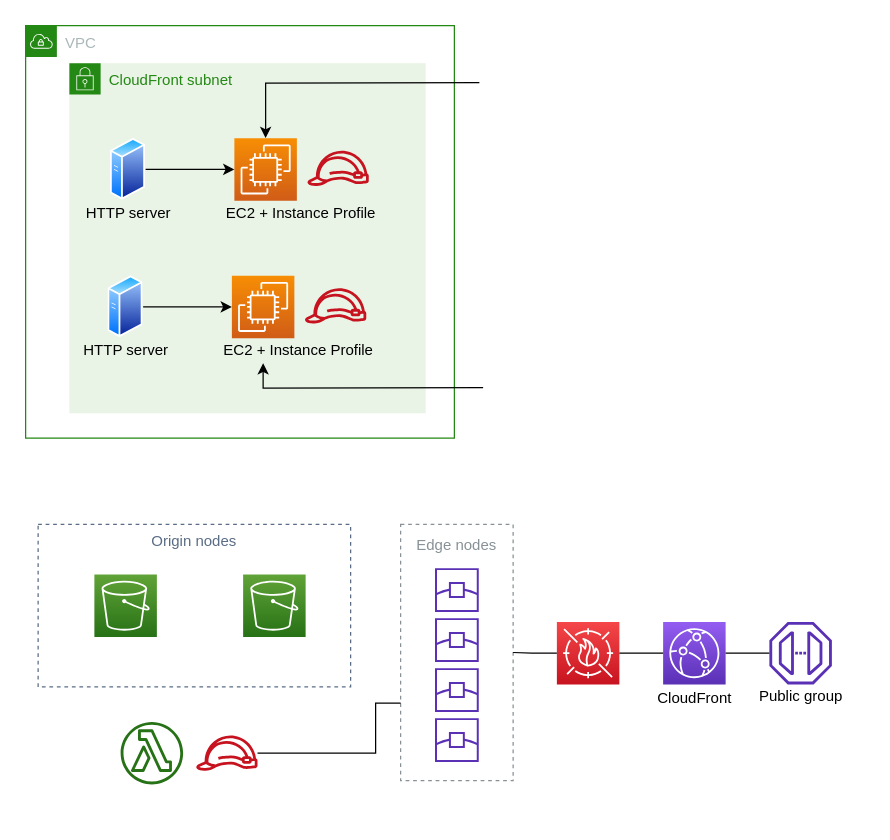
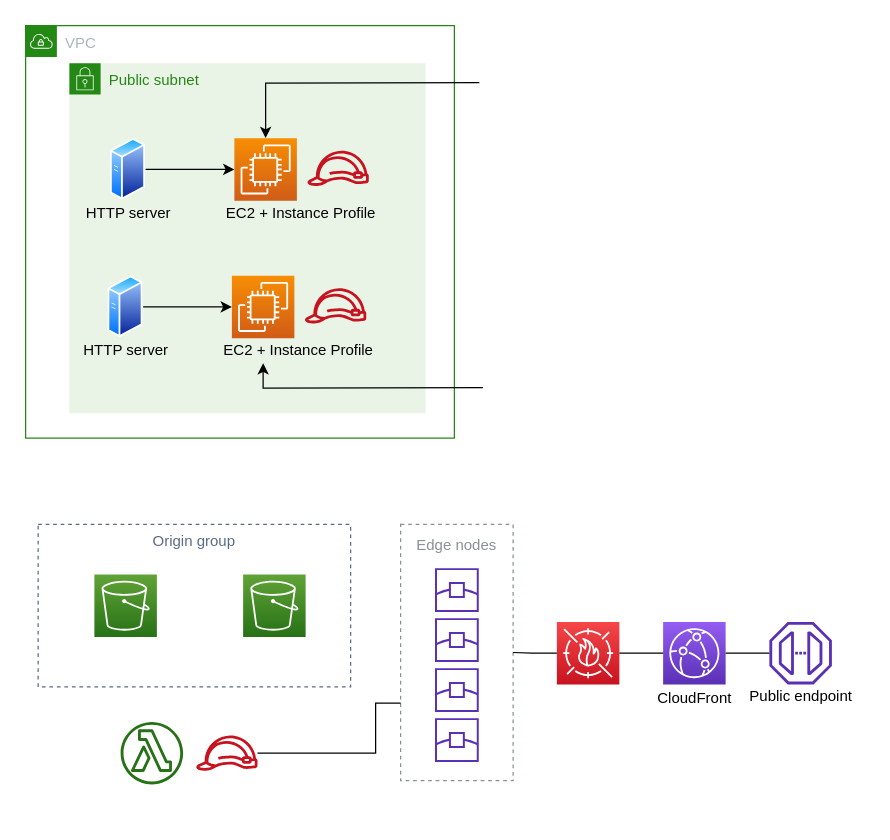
  <mxCell id="0" />
  <mxCell id="1" parent="0" />
  <mxCell id="2" style="edgeStyle=orthogonalEdgeStyle;rounded=0;orthogonalLoop=1;jettySize=auto;html=1;exitX=0.5;exitY=1;exitDx=0;exitDy=0;" parent="1" edge="1"><mxGeometry relative="1" as="geometry"><mxPoint x="205" y="570" as="sourcePoint" /><mxPoint x="205" y="570" as="targetPoint" /></mxGeometry></mxCell>
  <mxCell id="3" value="" style="group" parent="1" vertex="1" connectable="0"><mxGeometry x="80" y="577" width="150" height="72.12" as="geometry" /></mxCell>
  <mxCell id="4" value="" style="outlineConnect=0;fontColor=#232F3E;gradientColor=none;fillColor=#C7131F;strokeColor=none;dashed=0;verticalLabelPosition=bottom;verticalAlign=top;align=center;html=1;fontSize=12;fontStyle=0;aspect=fixed;pointerEvents=1;shape=mxgraph.aws4.role;" parent="3" vertex="1"><mxGeometry x="76" y="10.9" width="50" height="28.21" as="geometry" /></mxCell>
  <mxCell id="5" value="" style="outlineConnect=0;fontColor=#232F3E;gradientColor=none;fillColor=#277116;strokeColor=none;dashed=0;verticalLabelPosition=bottom;verticalAlign=top;align=center;html=1;fontSize=12;fontStyle=0;aspect=fixed;pointerEvents=1;shape=mxgraph.aws4.lambda_function;" parent="3" vertex="1"><mxGeometry x="16" width="50" height="50" as="geometry" /></mxCell>
  <mxCell id="6" value="" style="group" parent="1" vertex="1" connectable="0"><mxGeometry x="30" y="419" width="250" height="130" as="geometry" /></mxCell>
- <mxCell id="7" value="Origin nodes" style="fillColor=none;strokeColor=#5A6C86;dashed=1;verticalAlign=top;fontStyle=0;fontColor=#5A6C86;" parent="6" vertex="1"><mxGeometry width="250" height="130" as="geometry" /></mxCell>
+ <mxCell id="7" value="Origin group" style="fillColor=none;strokeColor=#5A6C86;dashed=1;verticalAlign=top;fontStyle=0;fontColor=#5A6C86;" parent="6" vertex="1"><mxGeometry width="250" height="130" as="geometry" /></mxCell>
  <mxCell id="8" value="" style="group" parent="6" vertex="1" connectable="0"><mxGeometry x="140" y="40" width="100" height="72" as="geometry" /></mxCell>
  <mxCell id="9" value="" style="outlineConnect=0;fontColor=#232F3E;gradientColor=#60A337;gradientDirection=north;fillColor=#277116;strokeColor=#ffffff;dashed=0;verticalLabelPosition=bottom;verticalAlign=top;align=center;html=1;fontSize=12;fontStyle=0;aspect=fixed;shape=mxgraph.aws4.resourceIcon;resIcon=mxgraph.aws4.s3;" parent="8" vertex="1"><mxGeometry x="24" width="50" height="50" as="geometry" /></mxCell>
  <mxCell id="10" value="" style="group" parent="6" vertex="1" connectable="0"><mxGeometry x="19" y="40" width="100" height="72" as="geometry" /></mxCell>
  <mxCell id="11" value="" style="outlineConnect=0;fontColor=#232F3E;gradientColor=#60A337;gradientDirection=north;fillColor=#277116;strokeColor=#ffffff;dashed=0;verticalLabelPosition=bottom;verticalAlign=top;align=center;html=1;fontSize=12;fontStyle=0;aspect=fixed;shape=mxgraph.aws4.resourceIcon;resIcon=mxgraph.aws4.s3;" parent="10" vertex="1"><mxGeometry x="26" width="50" height="50" as="geometry" /></mxCell>
  <mxCell id="12" value="" style="group" parent="1" vertex="1" connectable="0"><mxGeometry x="320" y="419" width="90" height="205" as="geometry" /></mxCell>
  <mxCell id="13" value="Edge nodes" style="outlineConnect=0;gradientColor=none;html=1;whiteSpace=wrap;fontSize=12;fontStyle=0;strokeColor=#879196;fillColor=none;verticalAlign=top;align=center;fontColor=#879196;dashed=1;spacingTop=3;" parent="12" vertex="1"><mxGeometry width="90" height="205" as="geometry" /></mxCell>
  <mxCell id="14" value="" style="outlineConnect=0;fontColor=#232F3E;gradientColor=none;fillColor=#5A30B5;strokeColor=none;dashed=0;verticalLabelPosition=bottom;verticalAlign=top;align=center;html=1;fontSize=12;fontStyle=0;aspect=fixed;pointerEvents=1;shape=mxgraph.aws4.edge_location;" parent="12" vertex="1"><mxGeometry x="27.5" y="35" width="35" height="35" as="geometry" /></mxCell>
  <mxCell id="15" value="" style="outlineConnect=0;fontColor=#232F3E;gradientColor=none;fillColor=#5A30B5;strokeColor=none;dashed=0;verticalLabelPosition=bottom;verticalAlign=top;align=center;html=1;fontSize=12;fontStyle=0;aspect=fixed;pointerEvents=1;shape=mxgraph.aws4.edge_location;" parent="12" vertex="1"><mxGeometry x="27.5" y="75" width="35" height="35" as="geometry" /></mxCell>
  <mxCell id="16" value="" style="outlineConnect=0;fontColor=#232F3E;gradientColor=none;fillColor=#5A30B5;strokeColor=none;dashed=0;verticalLabelPosition=bottom;verticalAlign=top;align=center;html=1;fontSize=12;fontStyle=0;aspect=fixed;pointerEvents=1;shape=mxgraph.aws4.edge_location;" parent="12" vertex="1"><mxGeometry x="27.5" y="115" width="35" height="35" as="geometry" /></mxCell>
  <mxCell id="17" value="" style="outlineConnect=0;fontColor=#232F3E;gradientColor=none;fillColor=#5A30B5;strokeColor=none;dashed=0;verticalLabelPosition=bottom;verticalAlign=top;align=center;html=1;fontSize=12;fontStyle=0;aspect=fixed;pointerEvents=1;shape=mxgraph.aws4.edge_location;" parent="12" vertex="1"><mxGeometry x="27.5" y="155" width="35" height="35" as="geometry" /></mxCell>
  <mxCell id="18" style="edgeStyle=orthogonalEdgeStyle;rounded=0;orthogonalLoop=1;jettySize=auto;html=1;startArrow=none;startFill=0;endArrow=none;endFill=0;" parent="1" source="4" target="13" edge="1"><mxGeometry relative="1" as="geometry"><Array as="points"><mxPoint x="300" y="602" /><mxPoint x="300" y="562" /></Array></mxGeometry></mxCell>
  <mxCell id="19" value="" style="group" parent="1" vertex="1" connectable="0"><mxGeometry x="520" y="497" width="70" height="71" as="geometry" /></mxCell>
  <mxCell id="20" value="" style="outlineConnect=0;fontColor=#232F3E;gradientColor=#945DF2;gradientDirection=north;fillColor=#5A30B5;strokeColor=#ffffff;dashed=0;verticalLabelPosition=bottom;verticalAlign=top;align=center;html=1;fontSize=12;fontStyle=0;aspect=fixed;shape=mxgraph.aws4.resourceIcon;resIcon=mxgraph.aws4.cloudfront;" parent="19" vertex="1"><mxGeometry x="10" width="50" height="50" as="geometry" /></mxCell>
  <mxCell id="21" value="CloudFront" style="text;html=1;align=center;verticalAlign=middle;resizable=0;points=[];autosize=1;" parent="19" vertex="1"><mxGeometry y="51" width="70" height="20" as="geometry" /></mxCell>
  <mxCell id="22" value="" style="group" parent="1" vertex="1" connectable="0"><mxGeometry x="445" y="497" width="50" height="70" as="geometry" /></mxCell>
  <mxCell id="23" value="" style="outlineConnect=0;fontColor=#232F3E;gradientColor=#F54749;gradientDirection=north;fillColor=#C7131F;strokeColor=#ffffff;dashed=0;verticalLabelPosition=bottom;verticalAlign=top;align=center;html=1;fontSize=12;fontStyle=0;aspect=fixed;shape=mxgraph.aws4.resourceIcon;resIcon=mxgraph.aws4.waf;" parent="22" vertex="1"><mxGeometry width="50" height="50" as="geometry" /></mxCell>
  <mxCell id="24" value="" style="group" parent="1" vertex="1" connectable="0"><mxGeometry x="590" y="497" width="100" height="70" as="geometry" /></mxCell>
  <mxCell id="25" value="" style="outlineConnect=0;fontColor=#232F3E;gradientColor=none;fillColor=#5A30B5;strokeColor=none;dashed=0;verticalLabelPosition=bottom;verticalAlign=top;align=center;html=1;fontSize=12;fontStyle=0;aspect=fixed;pointerEvents=1;shape=mxgraph.aws4.endpoint;" parent="24" vertex="1"><mxGeometry x="25" width="50" height="50" as="geometry" /></mxCell>
- <mxCell id="26" value="Public group" style="text;html=1;align=center;verticalAlign=middle;resizable=0;points=[];autosize=1;" parent="24" vertex="1"><mxGeometry y="50" width="100" height="20" as="geometry" /></mxCell>
+ <mxCell id="26" value="Public endpoint" style="text;html=1;align=center;verticalAlign=middle;resizable=0;points=[];autosize=1;" parent="24" vertex="1"><mxGeometry y="50" width="100" height="20" as="geometry" /></mxCell>
  <mxCell id="27" style="edgeStyle=orthogonalEdgeStyle;rounded=0;orthogonalLoop=1;jettySize=auto;html=1;startArrow=none;startFill=0;endArrow=none;endFill=0;" parent="1" source="23" target="20" edge="1"><mxGeometry relative="1" as="geometry" /></mxCell>
  <mxCell id="28" style="edgeStyle=orthogonalEdgeStyle;rounded=0;orthogonalLoop=1;jettySize=auto;html=1;startArrow=none;startFill=0;endArrow=none;endFill=0;" parent="1" source="20" target="25" edge="1"><mxGeometry relative="1" as="geometry" /></mxCell>
  <mxCell id="29" style="edgeStyle=orthogonalEdgeStyle;rounded=0;orthogonalLoop=1;jettySize=auto;html=1;startArrow=none;startFill=0;endArrow=none;endFill=0;" parent="1" source="23" target="13" edge="1"><mxGeometry relative="1" as="geometry" /></mxCell>
  <mxCell id="30" value="VPC" style="points=[[0,0],[0.25,0],[0.5,0],[0.75,0],[1,0],[1,0.25],[1,0.5],[1,0.75],[1,1],[0.75,1],[0.5,1],[0.25,1],[0,1],[0,0.75],[0,0.5],[0,0.25]];outlineConnect=0;gradientColor=none;html=1;whiteSpace=wrap;fontSize=12;fontStyle=0;shape=mxgraph.aws4.group;grIcon=mxgraph.aws4.group_vpc;strokeColor=#248814;fillColor=none;verticalAlign=top;align=left;spacingLeft=30;fontColor=#AAB7B8;dashed=0;" vertex="1" parent="1"><mxGeometry x="20" y="20" width="343" height="330" as="geometry" /></mxCell>
- <mxCell id="31" value="CloudFront subnet" style="points=[[0,0],[0.25,0],[0.5,0],[0.75,0],[1,0],[1,0.25],[1,0.5],[1,0.75],[1,1],[0.75,1],[0.5,1],[0.25,1],[0,1],[0,0.75],[0,0.5],[0,0.25]];outlineConnect=0;gradientColor=none;html=1;whiteSpace=wrap;fontSize=12;fontStyle=0;shape=mxgraph.aws4.group;grIcon=mxgraph.aws4.group_security_group;grStroke=0;strokeColor=#248814;fillColor=#E9F3E6;verticalAlign=top;align=left;spacingLeft=30;fontColor=#248814;dashed=0;" vertex="1" parent="1"><mxGeometry x="55" y="50" width="285" height="280" as="geometry" /></mxCell>
+ <mxCell id="31" value="Public subnet" style="points=[[0,0],[0.25,0],[0.5,0],[0.75,0],[1,0],[1,0.25],[1,0.5],[1,0.75],[1,1],[0.75,1],[0.5,1],[0.25,1],[0,1],[0,0.75],[0,0.5],[0,0.25]];outlineConnect=0;gradientColor=none;html=1;whiteSpace=wrap;fontSize=12;fontStyle=0;shape=mxgraph.aws4.group;grIcon=mxgraph.aws4.group_security_group;grStroke=0;strokeColor=#248814;fillColor=#E9F3E6;verticalAlign=top;align=left;spacingLeft=30;fontColor=#248814;dashed=0;" vertex="1" parent="1"><mxGeometry x="55" y="50" width="285" height="280" as="geometry" /></mxCell>
  <mxCell id="32" value="" style="group" vertex="1" connectable="0" parent="1"><mxGeometry x="62" y="110" width="248.0" height="70" as="geometry" /></mxCell>
  <mxCell id="33" value="" style="group" vertex="1" connectable="0" parent="32"><mxGeometry x="108.0" width="140" height="70" as="geometry" /></mxCell>
  <mxCell id="34" value="" style="outlineConnect=0;fontColor=#232F3E;gradientColor=none;fillColor=#C7131F;strokeColor=none;dashed=0;verticalLabelPosition=bottom;verticalAlign=top;align=center;html=1;fontSize=12;fontStyle=0;aspect=fixed;pointerEvents=1;shape=mxgraph.aws4.role;" vertex="1" parent="33"><mxGeometry x="75.0" y="10.0" width="50" height="28.21" as="geometry" /></mxCell>
  <mxCell id="35" value="" style="outlineConnect=0;fontColor=#232F3E;gradientColor=#F78E04;gradientDirection=north;fillColor=#D05C17;strokeColor=#ffffff;dashed=0;verticalLabelPosition=bottom;verticalAlign=top;align=center;html=1;fontSize=12;fontStyle=0;aspect=fixed;shape=mxgraph.aws4.resourceIcon;resIcon=mxgraph.aws4.ec2;" vertex="1" parent="33"><mxGeometry x="17.0" width="50" height="50" as="geometry" /></mxCell>
  <mxCell id="36" value="&lt;div&gt;&lt;span&gt;EC2 + Instance Profile&lt;/span&gt;&lt;/div&gt;" style="text;html=1;resizable=0;autosize=1;align=center;verticalAlign=middle;points=[];fillColor=none;strokeColor=none;rounded=0;" vertex="1" parent="33"><mxGeometry y="50" width="140" height="20" as="geometry" /></mxCell>
  <mxCell id="37" value="" style="group" vertex="1" connectable="0" parent="32"><mxGeometry width="80" height="70" as="geometry" /></mxCell>
  <mxCell id="38" value="" style="aspect=fixed;perimeter=ellipsePerimeter;html=1;align=center;shadow=0;dashed=0;spacingTop=3;image;image=img/lib/active_directory/generic_server.svg;" vertex="1" parent="37"><mxGeometry x="26" width="28.0" height="50" as="geometry" /></mxCell>
  <mxCell id="39" value="HTTP server" style="text;html=1;resizable=0;autosize=1;align=center;verticalAlign=middle;points=[];fillColor=none;strokeColor=none;rounded=0;" vertex="1" parent="37"><mxGeometry y="50" width="80" height="20" as="geometry" /></mxCell>
  <mxCell id="40" style="edgeStyle=orthogonalEdgeStyle;rounded=0;orthogonalLoop=1;jettySize=auto;html=1;" edge="1" parent="32" source="38" target="35"><mxGeometry relative="1" as="geometry" /></mxCell>
  <mxCell id="41" value="" style="group" vertex="1" connectable="0" parent="1"><mxGeometry x="60" y="220" width="248.0" height="70" as="geometry" /></mxCell>
  <mxCell id="42" value="" style="group" vertex="1" connectable="0" parent="41"><mxGeometry x="108.0" width="140" height="70" as="geometry" /></mxCell>
  <mxCell id="43" value="" style="outlineConnect=0;fontColor=#232F3E;gradientColor=none;fillColor=#C7131F;strokeColor=none;dashed=0;verticalLabelPosition=bottom;verticalAlign=top;align=center;html=1;fontSize=12;fontStyle=0;aspect=fixed;pointerEvents=1;shape=mxgraph.aws4.role;" vertex="1" parent="42"><mxGeometry x="75.0" y="10.0" width="50" height="28.21" as="geometry" /></mxCell>
  <mxCell id="44" value="" style="outlineConnect=0;fontColor=#232F3E;gradientColor=#F78E04;gradientDirection=north;fillColor=#D05C17;strokeColor=#ffffff;dashed=0;verticalLabelPosition=bottom;verticalAlign=top;align=center;html=1;fontSize=12;fontStyle=0;aspect=fixed;shape=mxgraph.aws4.resourceIcon;resIcon=mxgraph.aws4.ec2;" vertex="1" parent="42"><mxGeometry x="17.0" width="50" height="50" as="geometry" /></mxCell>
  <mxCell id="45" value="&lt;div&gt;&lt;span&gt;EC2 + Instance Profile&lt;/span&gt;&lt;/div&gt;" style="text;html=1;resizable=0;autosize=1;align=center;verticalAlign=middle;points=[];fillColor=none;strokeColor=none;rounded=0;" vertex="1" parent="42"><mxGeometry y="50" width="140" height="20" as="geometry" /></mxCell>
  <mxCell id="46" value="" style="group" vertex="1" connectable="0" parent="41"><mxGeometry width="80" height="70" as="geometry" /></mxCell>
  <mxCell id="47" value="" style="aspect=fixed;perimeter=ellipsePerimeter;html=1;align=center;shadow=0;dashed=0;spacingTop=3;image;image=img/lib/active_directory/generic_server.svg;" vertex="1" parent="46"><mxGeometry x="26" width="28.0" height="50" as="geometry" /></mxCell>
  <mxCell id="48" value="HTTP server" style="text;html=1;resizable=0;autosize=1;align=center;verticalAlign=middle;points=[];fillColor=none;strokeColor=none;rounded=0;" vertex="1" parent="46"><mxGeometry y="50" width="80" height="20" as="geometry" /></mxCell>
  <mxCell id="49" style="edgeStyle=orthogonalEdgeStyle;rounded=0;orthogonalLoop=1;jettySize=auto;html=1;" edge="1" parent="41" source="47" target="44"><mxGeometry relative="1" as="geometry" /></mxCell>
  <mxCell id="50" style="edgeStyle=orthogonalEdgeStyle;rounded=0;orthogonalLoop=1;jettySize=auto;html=1;" edge="1" parent="1" target="35"><mxGeometry relative="1" as="geometry"><mxPoint x="383" y="65.5" as="sourcePoint" /></mxGeometry></mxCell>
  <mxCell id="51" style="edgeStyle=orthogonalEdgeStyle;rounded=0;orthogonalLoop=1;jettySize=auto;html=1;entryX=0.3;entryY=1;entryDx=0;entryDy=0;entryPerimeter=0;" edge="1" parent="1" target="45"><mxGeometry relative="1" as="geometry"><mxPoint x="386" y="309.5" as="sourcePoint" /></mxGeometry></mxCell>
